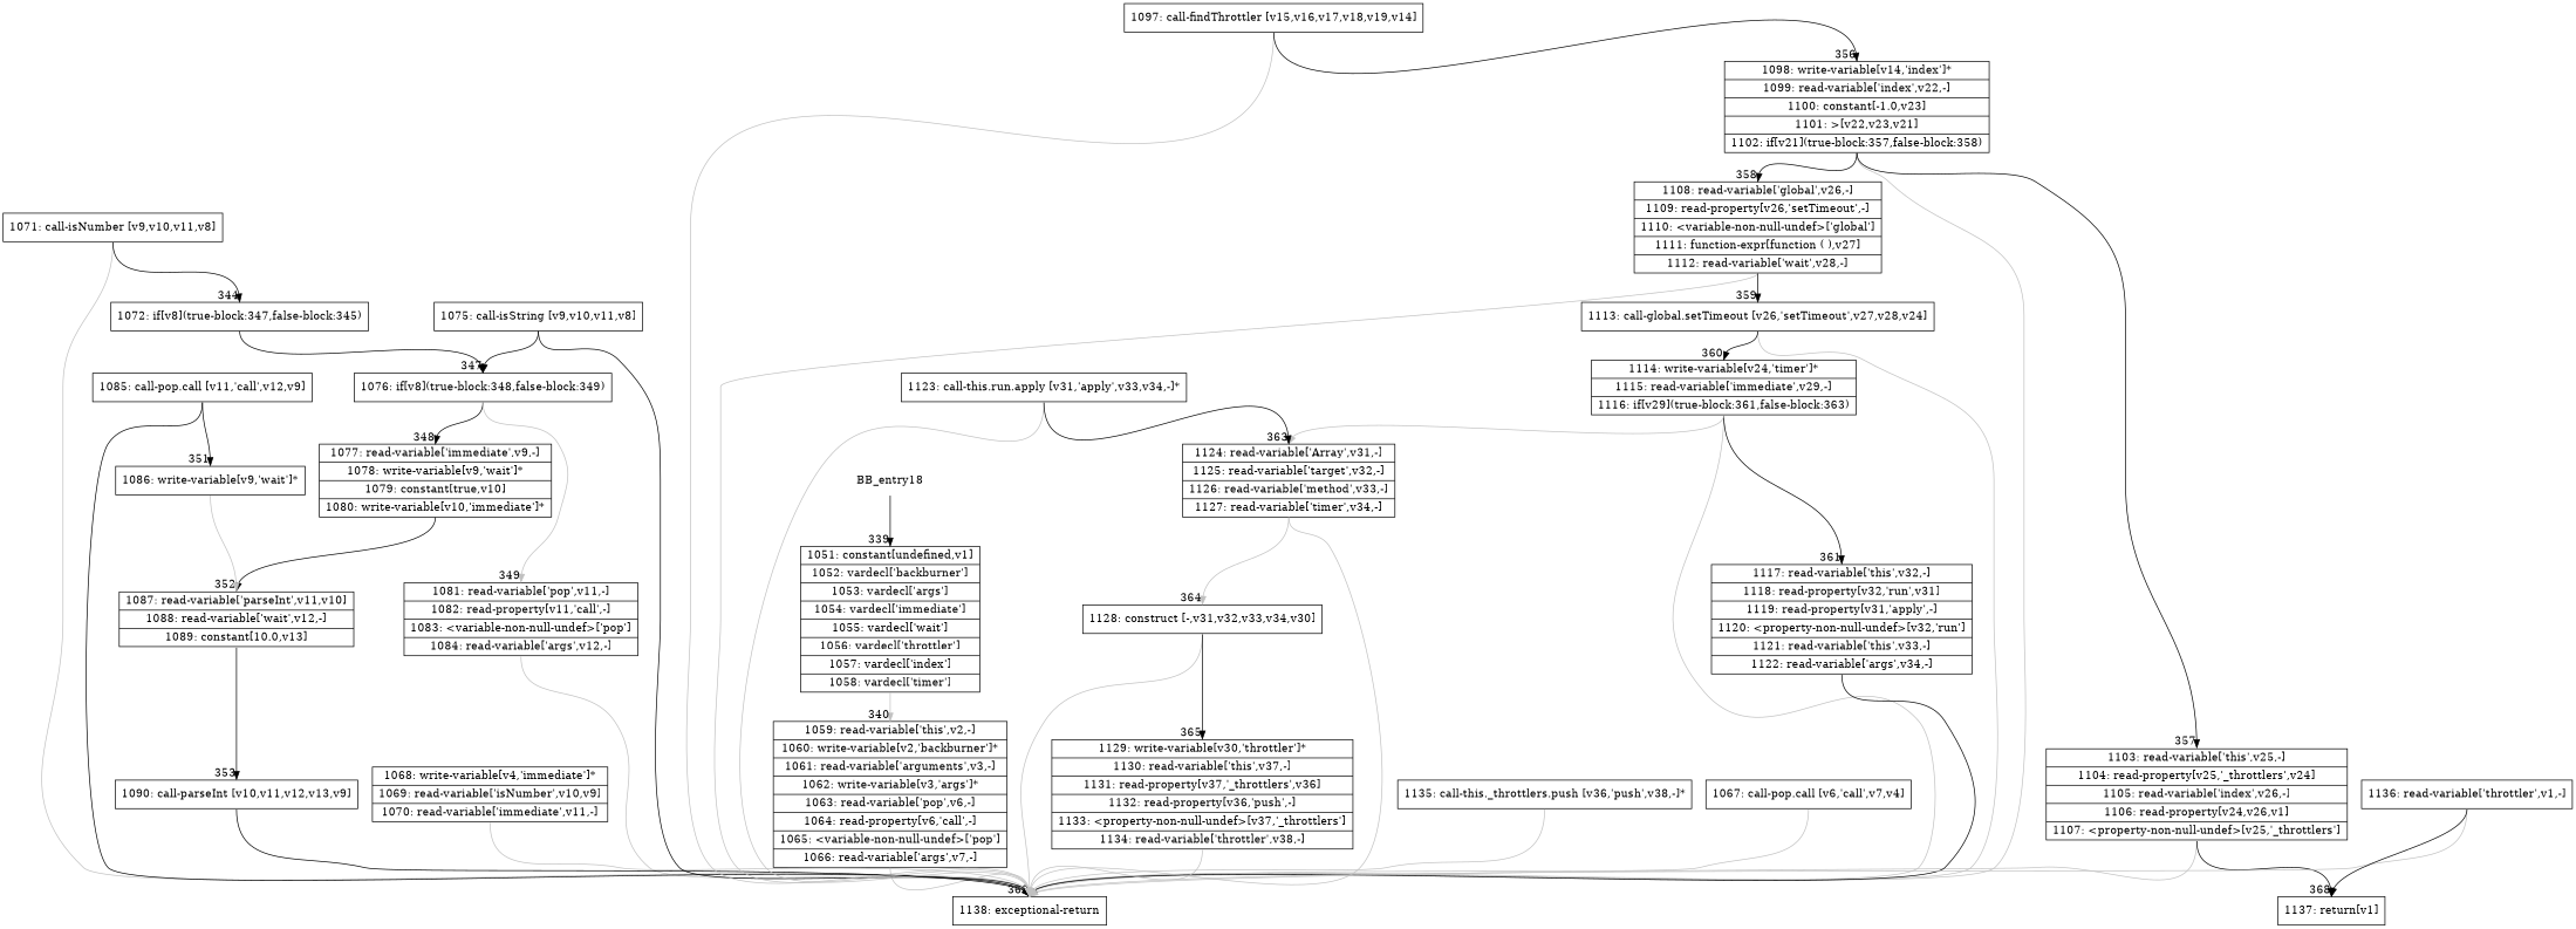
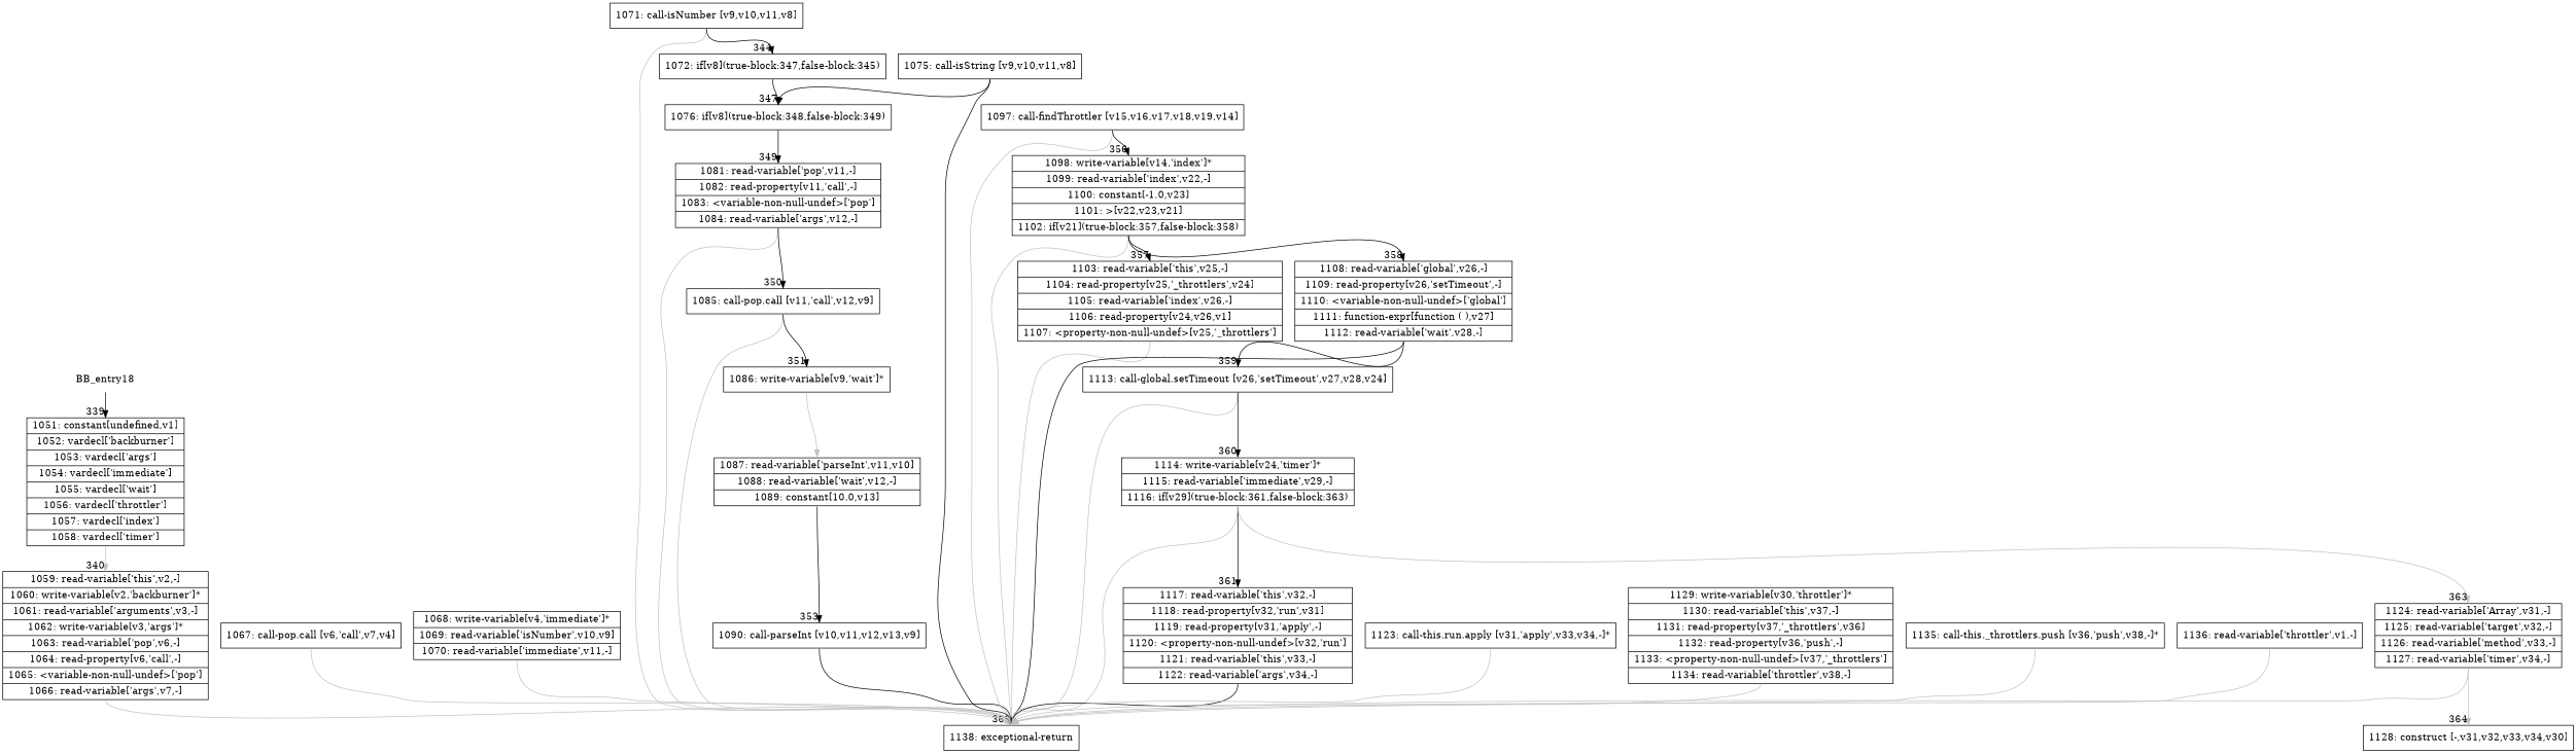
  digraph {
    rankdir=TD
    node [shape=record]
    edge [headport=n tailport=s color=gray]
    n1 [label=BB_entry18 shape=none]
    n2 [label="{1051: constant[undefined,v1]|1052: vardecl['backburner']|1053: vardecl['args']|1054: vardecl['immediate']|1055: vardecl['wait']|1056: vardecl['throttler']|1057: vardecl['index']|1058: vardecl['timer']}"]
    n3 [label="{1059: read-variable['this',v2,-]|1060: write-variable[v2,'backburner']*|1061: read-variable['arguments',v3,-]|1062: write-variable[v3,'args']*|1063: read-variable['pop',v6,-]|1064: read-property[v6,'call',-]|1065: \<variable-non-null-undef\>['pop']|1066: read-variable['args',v7,-]}"]
    n4 [label="{1138: exceptional-return}"]
    n5 [label="{1067: call-pop.call [v6,'call',v7,v4]}"]
    n6 [label="{1068: write-variable[v4,'immediate']*|1069: read-variable['isNumber',v10,v9]|1070: read-variable['immediate',v11,-]}"]
    n7 [label="{1071: call-isNumber [v9,v10,v11,v8]}"]
    n8 [label="{1072: if[v8](true-block:347,false-block:345)}"]
    n9 [label="{1076: if[v8](true-block:348,false-block:349)}"]
-   n10 [label="{1077: read-variable['immediate',v9,-]|1078: write-variable[v9,'wait']*|1079: constant[true,v10]|1080: write-variable[v10,'immediate']*}"]
    n11 [label="{1081: read-variable['pop',v11,-]|1082: read-property[v11,'call',-]|1083: \<variable-non-null-undef\>['pop']|1084: read-variable['args',v12,-]}"]
    n12 [label="{1087: read-variable['parseInt',v11,v10]|1088: read-variable['wait',v12,-]|1089: constant[10.0,v13]}"]
    n13 [label="{1085: call-pop.call [v11,'call',v12,v9]}"]
    n14 [label="{1075: call-isString [v9,v10,v11,v8]}"]
    n15 [label="{1090: call-parseInt [v10,v11,v12,v13,v9]}"]
    n16 [label="{1086: write-variable[v9,'wait']*}"]
    n17 [label="{1097: call-findThrottler [v15,v16,v17,v18,v19,v14]}"]
    n18 [label="{1098: write-variable[v14,'index']*|1099: read-variable['index',v22,-]|1100: constant[-1.0,v23]|1101: \>[v22,v23,v21]|1102: if[v21](true-block:357,false-block:358)}"]
    n19 [label="{1103: read-variable['this',v25,-]|1104: read-property[v25,'_throttlers',v24]|1105: read-variable['index',v26,-]|1106: read-property[v24,v26,v1]|1107: \<property-non-null-undef\>[v25,'_throttlers']}"]
    n20 [label="{1108: read-variable['global',v26,-]|1109: read-property[v26,'setTimeout',-]|1110: \<variable-non-null-undef\>['global']|1111: function-expr[function ( ),v27]|1112: read-variable['wait',v28,-]}"]
-   n21 [label="{1137: return[v1]}"]
    n22 [label="{1113: call-global.setTimeout [v26,'setTimeout',v27,v28,v24]}"]
    n23 [label="{1114: write-variable[v24,'timer']*|1115: read-variable['immediate',v29,-]|1116: if[v29](true-block:361,false-block:363)}"]
    n24 [label="{1117: read-variable['this',v32,-]|1118: read-property[v32,'run',v31]|1119: read-property[v31,'apply',-]|1120: \<property-non-null-undef\>[v32,'run']|1121: read-variable['this',v33,-]|1122: read-variable['args',v34,-]}"]
    n25 [label="{1124: read-variable['Array',v31,-]|1125: read-variable['target',v32,-]|1126: read-variable['method',v33,-]|1127: read-variable['timer',v34,-]}"]
    n26 [label="{1128: construct [-,v31,v32,v33,v34,v30]}"]
    n27 [label="{1123: call-this.run.apply [v31,'apply',v33,v34,-]*}"]
    n28 [label="{1129: write-variable[v30,'throttler']*|1130: read-variable['this',v37,-]|1131: read-property[v37,'_throttlers',v36]|1132: read-property[v36,'push',-]|1133: \<property-non-null-undef\>[v37,'_throttlers']|1134: read-variable['throttler',v38,-]}"]
    n29 [label="{1135: call-this._throttlers.push [v36,'push',v38,-]*}"]
    n30 [label="{1136: read-variable['throttler',v1,-]}"]
    n1 -> n2 [headlabel="    339" color=""]
    n2 -> n3 [headlabel="      340"]
    n3 -> n4 [headlabel="      369"]
    n5 -> n4
    n6 -> n4
    n7 -> n4
    n7 -> n8 [headlabel="      344" color=""]
    n8 -> n9 [headlabel="      347" color=""]
-   n9 -> n10 [headlabel="      348" color=""]
-   n9 -> n11 [headlabel="      349"]
-   n10 -> n12 [headlabel="      352" color=""]
+   n9 -> n11 [headlabel="      349" color=""]
    n11 -> n4
+   n11 -> n13 [headlabel="      350" color=""]
    n12 -> n15 [headlabel="      353" color=""]
-   n13 -> n4 [color=black]
+   n13 -> n4
    n13 -> n16 [headlabel="      351" color=""]
    n14 -> n4 [color=black]
    n14 -> n9 [color=""]
    n15 -> n4 [color=black]
    n16 -> n12
    n17 -> n4
    n17 -> n18 [headlabel="      356" color=""]
    n18 -> n4
    n18 -> n19 [headlabel="      357" color=""]
    n18 -> n20 [headlabel="      358" color=""]
    n19 -> n4
-   n19 -> n21 [headlabel="      368" color=""]
-   n20 -> n4
+   n20 -> n4 [color=black]
    n20 -> n22 [headlabel="      359" color=""]
    n22 -> n4
    n22 -> n23 [headlabel="      360" color=""]
    n23 -> n4
    n23 -> n24 [headlabel="      361" color=""]
    n23 -> n25 [headlabel="      363"]
    n24 -> n4 [color=black]
    n25 -> n4
    n25 -> n26 [headlabel="      364"]
-   n26 -> n4
-   n26 -> n28 [headlabel="      365" color=""]
    n27 -> n4
-   n27 -> n25 [color=""]
    n28 -> n4
    n29 -> n4
    n30 -> n4
-   n30 -> n21 [color=""]
  }
